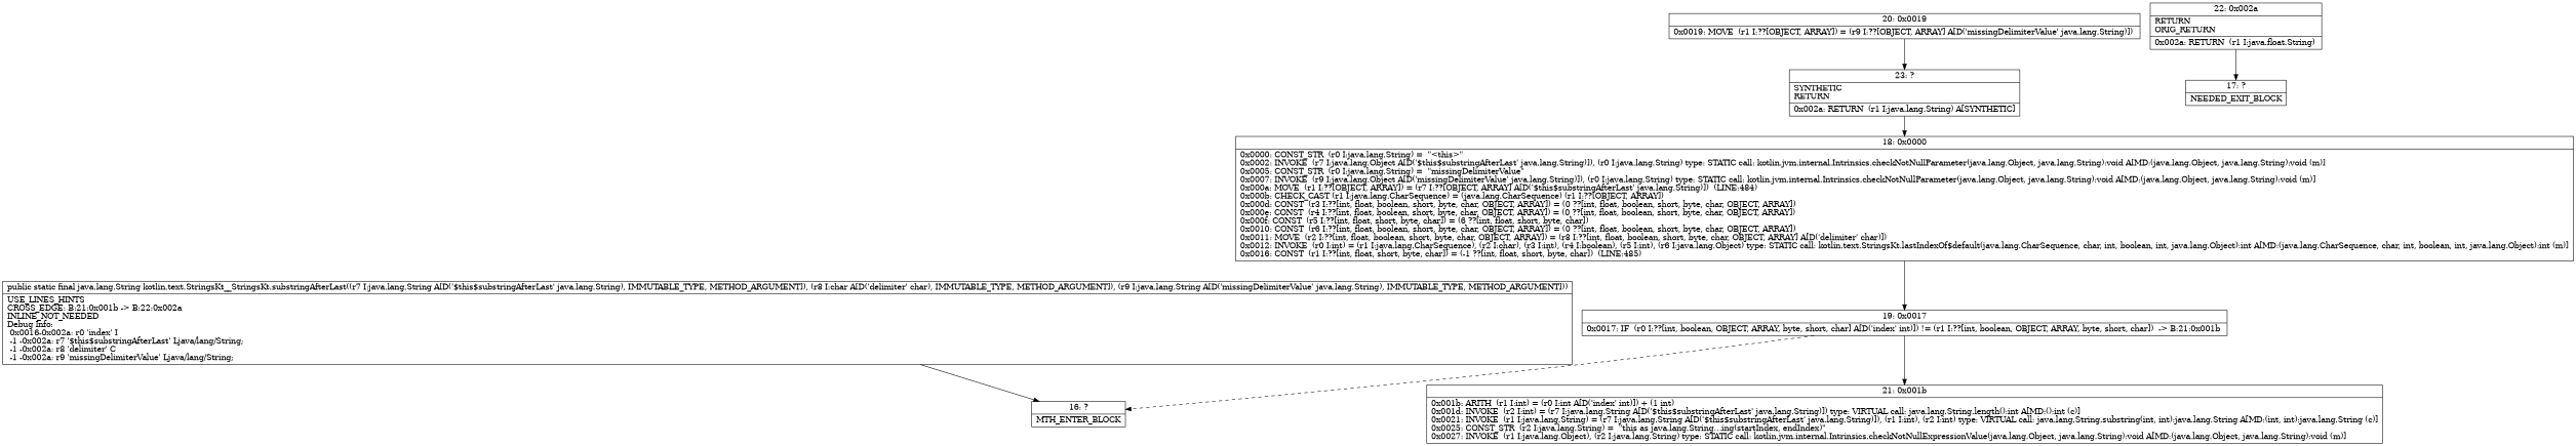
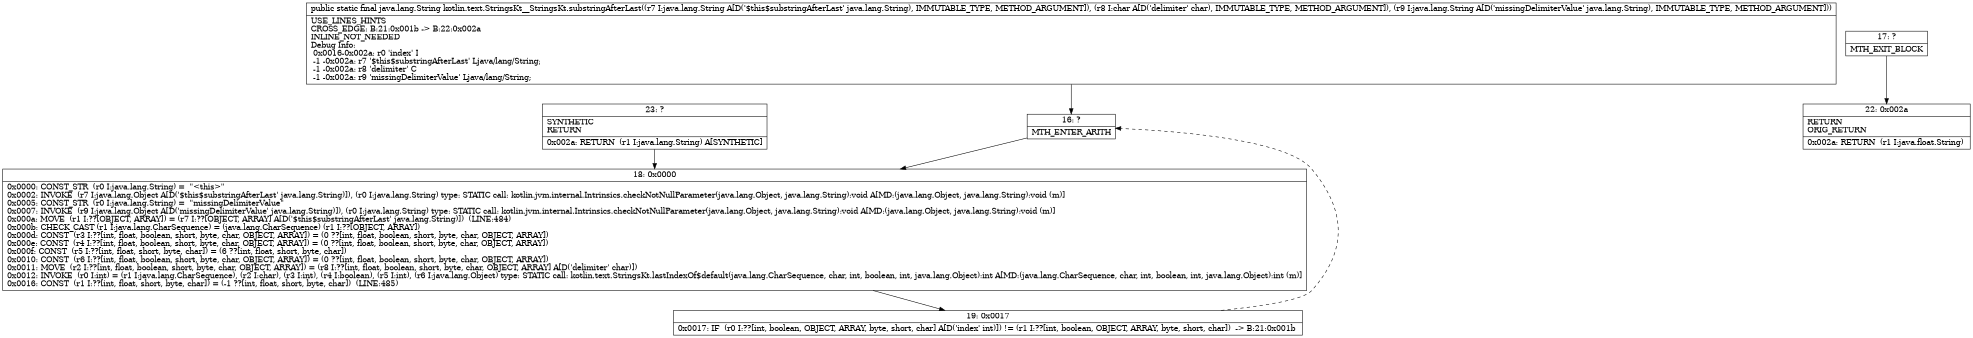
  digraph {
    node [shape=record]
-   n1 [label="{16\:\ ?|MTH_ENTER_BLOCK\l}"]
+   n1 [label="{16\:\ ?|MTH_ENTER_ARITH\l}"]
    n2 [label="{18\:\ 0x0000|0x0000: CONST_STR  (r0 I:java.lang.String) =  \"\<this\>\" \l0x0002: INVOKE  (r7 I:java.lang.Object A[D('$this$substringAfterLast' java.lang.String)]), (r0 I:java.lang.String) type: STATIC call: kotlin.jvm.internal.Intrinsics.checkNotNullParameter(java.lang.Object, java.lang.String):void A[MD:(java.lang.Object, java.lang.String):void (m)]\l0x0005: CONST_STR  (r0 I:java.lang.String) =  \"missingDelimiterValue\" \l0x0007: INVOKE  (r9 I:java.lang.Object A[D('missingDelimiterValue' java.lang.String)]), (r0 I:java.lang.String) type: STATIC call: kotlin.jvm.internal.Intrinsics.checkNotNullParameter(java.lang.Object, java.lang.String):void A[MD:(java.lang.Object, java.lang.String):void (m)]\l0x000a: MOVE  (r1 I:??[OBJECT, ARRAY]) = (r7 I:??[OBJECT, ARRAY] A[D('$this$substringAfterLast' java.lang.String)])  (LINE:484)\l0x000b: CHECK_CAST (r1 I:java.lang.CharSequence) = (java.lang.CharSequence) (r1 I:??[OBJECT, ARRAY]) \l0x000d: CONST  (r3 I:??[int, float, boolean, short, byte, char, OBJECT, ARRAY]) = (0 ??[int, float, boolean, short, byte, char, OBJECT, ARRAY]) \l0x000e: CONST  (r4 I:??[int, float, boolean, short, byte, char, OBJECT, ARRAY]) = (0 ??[int, float, boolean, short, byte, char, OBJECT, ARRAY]) \l0x000f: CONST  (r5 I:??[int, float, short, byte, char]) = (6 ??[int, float, short, byte, char]) \l0x0010: CONST  (r6 I:??[int, float, boolean, short, byte, char, OBJECT, ARRAY]) = (0 ??[int, float, boolean, short, byte, char, OBJECT, ARRAY]) \l0x0011: MOVE  (r2 I:??[int, float, boolean, short, byte, char, OBJECT, ARRAY]) = (r8 I:??[int, float, boolean, short, byte, char, OBJECT, ARRAY] A[D('delimiter' char)]) \l0x0012: INVOKE  (r0 I:int) = (r1 I:java.lang.CharSequence), (r2 I:char), (r3 I:int), (r4 I:boolean), (r5 I:int), (r6 I:java.lang.Object) type: STATIC call: kotlin.text.StringsKt.lastIndexOf$default(java.lang.CharSequence, char, int, boolean, int, java.lang.Object):int A[MD:(java.lang.CharSequence, char, int, boolean, int, java.lang.Object):int (m)]\l0x0016: CONST  (r1 I:??[int, float, short, byte, char]) = (\-1 ??[int, float, short, byte, char])  (LINE:485)\l}"]
    n3 [label="{19\:\ 0x0017|0x0017: IF  (r0 I:??[int, boolean, OBJECT, ARRAY, byte, short, char] A[D('index' int)]) != (r1 I:??[int, boolean, OBJECT, ARRAY, byte, short, char])  \-\> B:21:0x001b \l}"]
-   n4 [label="{21\:\ 0x001b|0x001b: ARITH  (r1 I:int) = (r0 I:int A[D('index' int)]) + (1 int) \l0x001d: INVOKE  (r2 I:int) = (r7 I:java.lang.String A[D('$this$substringAfterLast' java.lang.String)]) type: VIRTUAL call: java.lang.String.length():int A[MD:():int (c)]\l0x0021: INVOKE  (r1 I:java.lang.String) = (r7 I:java.lang.String A[D('$this$substringAfterLast' java.lang.String)]), (r1 I:int), (r2 I:int) type: VIRTUAL call: java.lang.String.substring(int, int):java.lang.String A[MD:(int, int):java.lang.String (c)]\l0x0025: CONST_STR  (r2 I:java.lang.String) =  \"this as java.lang.String…ing(startIndex, endIndex)\" \l0x0027: INVOKE  (r1 I:java.lang.Object), (r2 I:java.lang.String) type: STATIC call: kotlin.jvm.internal.Intrinsics.checkNotNullExpressionValue(java.lang.Object, java.lang.String):void A[MD:(java.lang.Object, java.lang.String):void (m)]\l}"]
-   n5 [label="{20\:\ 0x0019|0x0019: MOVE  (r1 I:??[OBJECT, ARRAY]) = (r9 I:??[OBJECT, ARRAY] A[D('missingDelimiterValue' java.lang.String)]) \l}"]
    n6 [label="{23\:\ ?|SYNTHETIC\lRETURN\l|0x002a: RETURN  (r1 I:java.lang.String) A[SYNTHETIC]\l}"]
-   n7 [label="{17\:\ ?|NEEDED_EXIT_BLOCK\l}"]
+   n7 [label="{17\:\ ?|MTH_EXIT_BLOCK\l}"]
    n8 [label="{22\:\ 0x002a|RETURN\lORIG_RETURN\l|0x002a: RETURN  (r1 I:java.float.String) \l}"]
    n9 [label="{public static final java.lang.String kotlin.text.StringsKt__StringsKt.substringAfterLast((r7 I:java.lang.String A[D('$this$substringAfterLast' java.lang.String), IMMUTABLE_TYPE, METHOD_ARGUMENT]), (r8 I:char A[D('delimiter' char), IMMUTABLE_TYPE, METHOD_ARGUMENT]), (r9 I:java.lang.String A[D('missingDelimiterValue' java.lang.String), IMMUTABLE_TYPE, METHOD_ARGUMENT]))  | USE_LINES_HINTS\lCROSS_EDGE: B:21:0x001b \-\> B:22:0x002a\lINLINE_NOT_NEEDED\lDebug Info:\l  0x0016\-0x002a: r0 'index' I\l  \-1 \-0x002a: r7 '$this$substringAfterLast' Ljava\/lang\/String;\l  \-1 \-0x002a: r8 'delimiter' C\l  \-1 \-0x002a: r9 'missingDelimiterValue' Ljava\/lang\/String;\l}"]
+   n1 -> n2
    n2 -> n3
    n3 -> n1 [style=dashed]
-   n3 -> n4
-   n5 -> n6
    n6 -> n2
-   n8 -> n7
+   n7 -> n8
    n9 -> n1
  }
